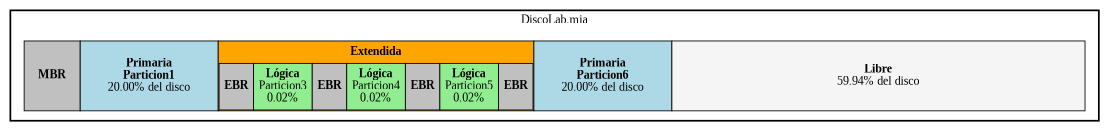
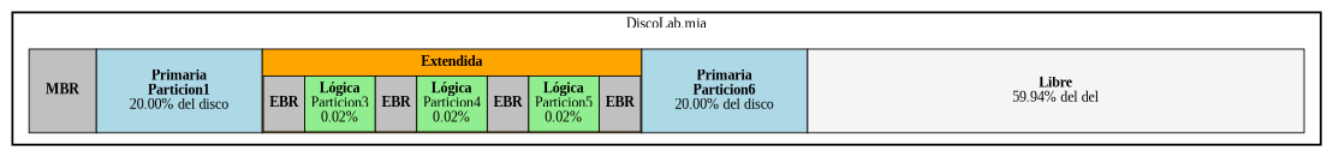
  digraph {
    splines=false
    fontname="Liberation Serif"
-   n1 [label=< 			<TABLE BORDER="0" CELLBORDER="1" CELLSPACING="0" CELLPADDING="15" WIDTH="800"> 			<TR> 			<TD BGCOLOR="gray" ALIGN="CENTER"><B>MBR</B></TD> 			<TD BGCOLOR="lightblue" WIDTH="160" ALIGN="CENTER"><B>Primaria</B><BR/><B>Particion1</B><BR/>20.00% del disco</TD> 			<TD BGCOLOR="orange" WIDTH="160" ALIGN="CENTER" CELLPADDING="0"> 				<TABLE BORDER="0" CELLBORDER="0" CELLSPACING="0" CELLPADDING="5" WIDTH="100%"> 				<TR><TD COLSPAN="100" ALIGN="CENTER"><B>Extendida</B></TD></TR> 				<TR> 				<TD BGCOLOR="gray" ALIGN="CENTER" BORDER="1"><B>EBR</B></TD> 				<TD BGCOLOR="lightgreen" ALIGN="CENTER" BORDER="1"><B>Lógica</B><BR/>Particion3<BR/>0.02%</TD> 				<TD BGCOLOR="gray" ALIGN="CENTER" BORDER="1"><B>EBR</B></TD> 				<TD BGCOLOR="lightgreen" ALIGN="CENTER" BORDER="1"><B>Lógica</B><BR/>Particion4<BR/>0.02%</TD> 				<TD BGCOLOR="gray" ALIGN="CENTER" BORDER="1"><B>EBR</B></TD> 				<TD BGCOLOR="lightgreen" ALIGN="CENTER" BORDER="1"><B>Lógica</B><BR/>Particion5<BR/>0.02%</TD> 				<TD BGCOLOR="gray" ALIGN="CENTER" BORDER="1"><B>EBR</B></TD> 				</TR> 				</TABLE> 			</TD> 			<TD BGCOLOR="lightblue" WIDTH="160" ALIGN="CENTER"><B>Primaria</B><BR/><B>Particion6</B><BR/>20.00% del disco</TD> 			<TD BGCOLOR="#F5F5F5" WIDTH="479" ALIGN="CENTER"><B>Libre</B><BR/>59.94% del disco</TD> 			</TR> 			</TABLE> > shape=none fontname="Liberation Serif"]
+   n1 [label=< 			<TABLE BORDER="0" CELLBORDER="1" CELLSPACING="0" CELLPADDING="15" WIDTH="800"> 			<TR> 			<TD BGCOLOR="gray" ALIGN="CENTER"><B>MBR</B></TD> 			<TD BGCOLOR="lightblue" WIDTH="160" ALIGN="CENTER"><B>Primaria</B><BR/><B>Particion1</B><BR/>20.00% del disco</TD> 			<TD BGCOLOR="orange" WIDTH="160" ALIGN="CENTER" CELLPADDING="0"> 				<TABLE BORDER="0" CELLBORDER="0" CELLSPACING="0" CELLPADDING="5" WIDTH="100%"> 				<TR><TD COLSPAN="100" ALIGN="CENTER"><B>Extendida</B></TD></TR> 				<TR> 				<TD BGCOLOR="gray" ALIGN="CENTER" BORDER="1"><B>EBR</B></TD> 				<TD BGCOLOR="lightgreen" ALIGN="CENTER" BORDER="1"><B>Lógica</B><BR/>Particion3<BR/>0.02%</TD> 				<TD BGCOLOR="gray" ALIGN="CENTER" BORDER="1"><B>EBR</B></TD> 				<TD BGCOLOR="lightgreen" ALIGN="CENTER" BORDER="1"><B>Lógica</B><BR/>Particion4<BR/>0.02%</TD> 				<TD BGCOLOR="gray" ALIGN="CENTER" BORDER="1"><B>EBR</B></TD> 				<TD BGCOLOR="lightgreen" ALIGN="CENTER" BORDER="1"><B>Lógica</B><BR/>Particion5<BR/>0.02%</TD> 				<TD BGCOLOR="gray" ALIGN="CENTER" BORDER="1"><B>EBR</B></TD> 				</TR> 				</TABLE> 			</TD> 			<TD BGCOLOR="lightblue" WIDTH="160" ALIGN="CENTER"><B>Primaria</B><BR/><B>Particion6</B><BR/>20.00% del disco</TD> 			<TD BGCOLOR="#F5F5F5" WIDTH="479" ALIGN="CENTER"><B>Libre</B><BR/>59.94% del del</TD> 			</TR> 			</TABLE> > shape=none fontname="Liberation Serif"]
    subgraph cluster_1 {
      color=black
      fillcolor=white
      label="DiscoLab.mia"
      penwidth=2
      style=filled
      n1
    }
  }
